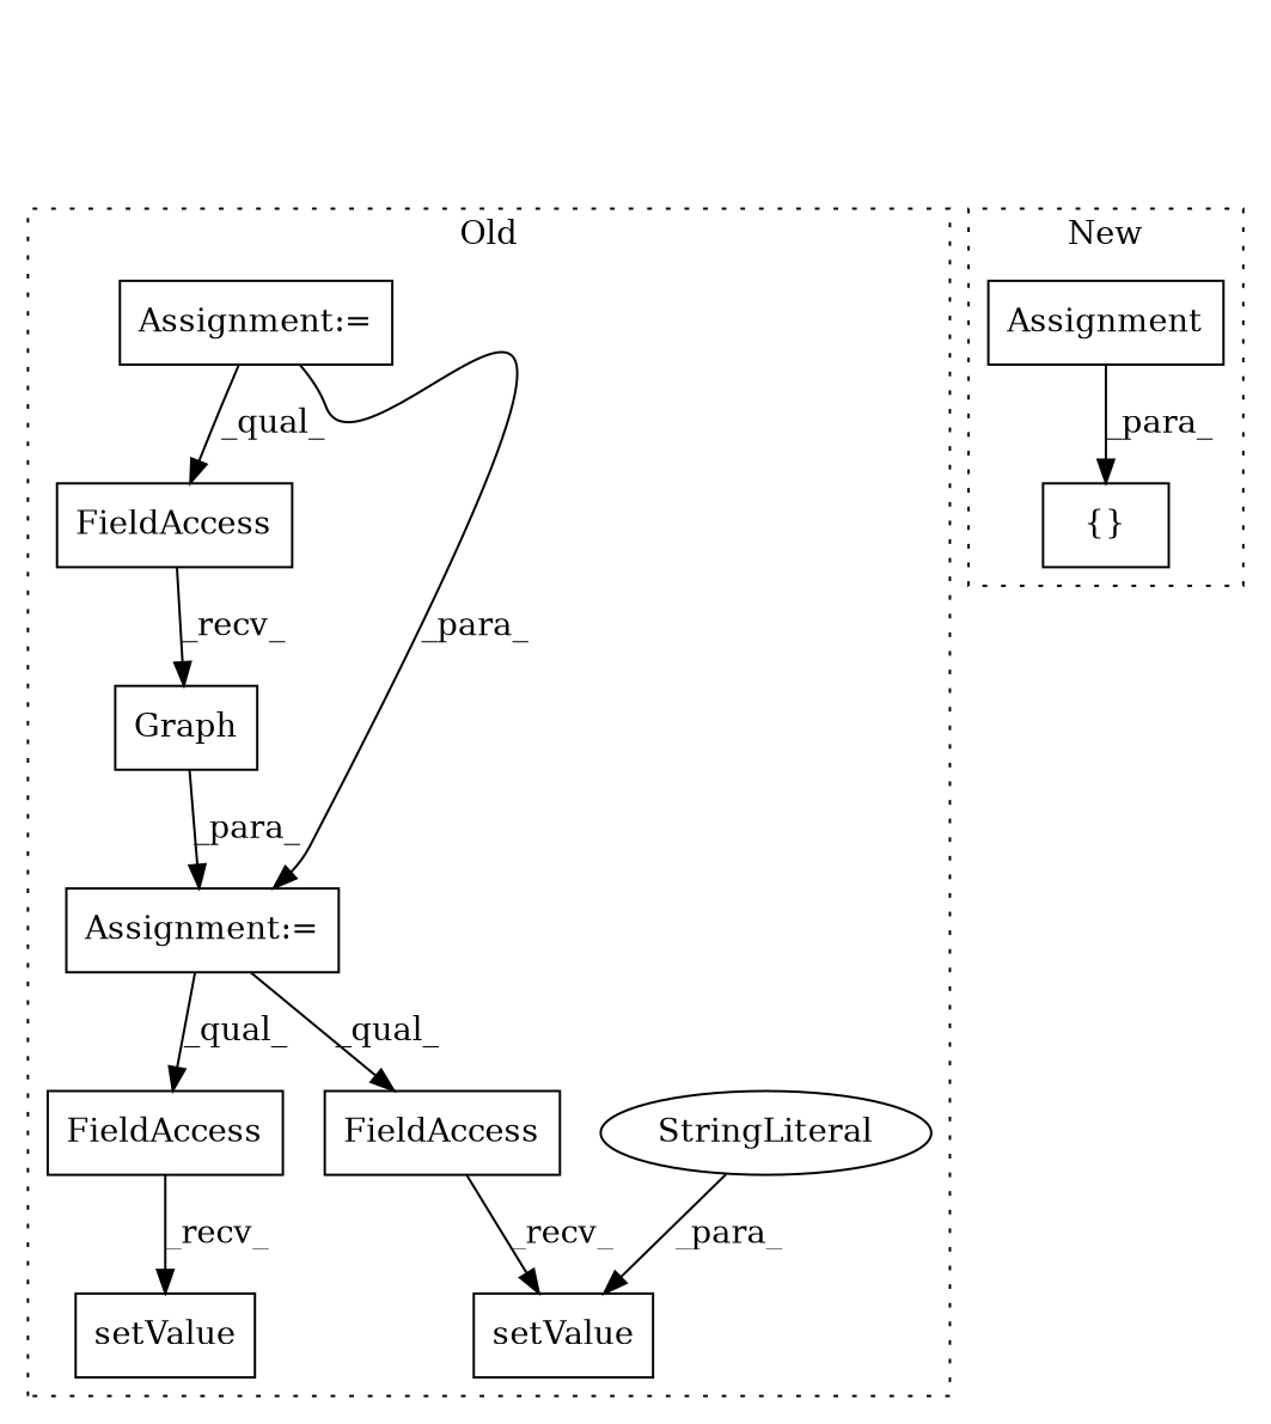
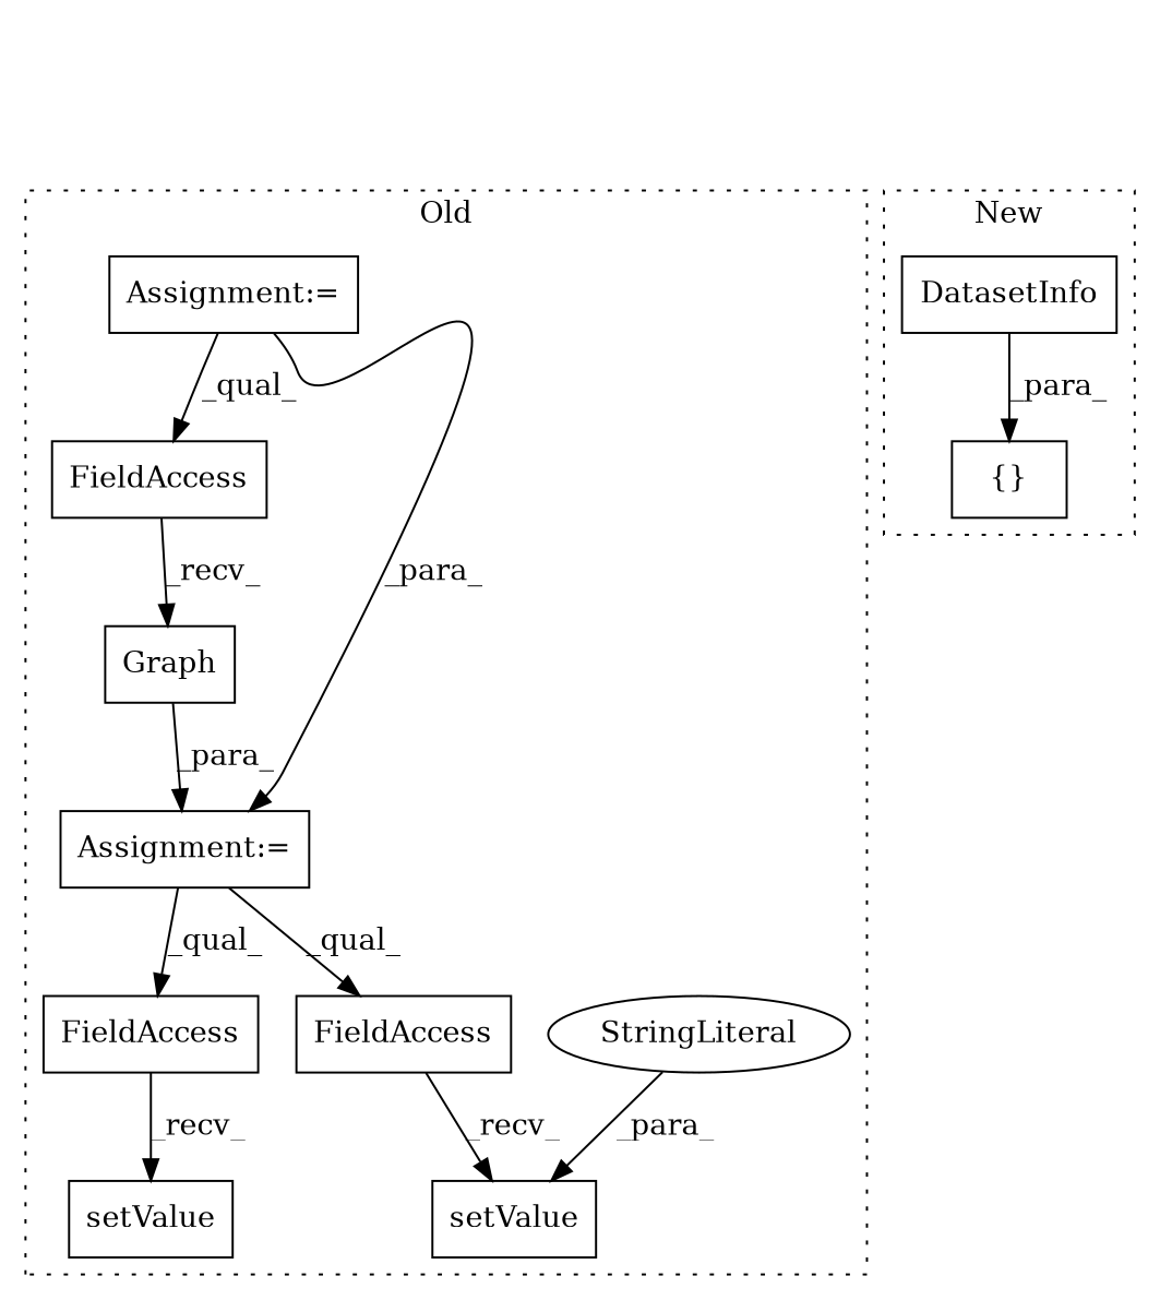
  digraph {
    node [a=32 l="9,1" shape=box]
    n1 [l=7 label="Graph" s=16776]
    n2 [a=22 l=18 label=FieldAccess s=16875]
    n3 [a=22 l=14 label=FieldAccess s=16761]
    n4 [a=22 l=23 label=FieldAccess s=17020]
    n5 [label=setValue s="17044,17079"]
    n6 [a=7 l=1 label="Assignment:=" s=16760]
    n7 [a=45 l=26 label=StringLiteral s=17053 shape=ellipse]
    n8 [label=setValue s="16894,16921"]
    n9 [a=7 l=8 label="Assignment:=" s=16366]
    n10 [a=4 l="1,1" label="{}" s="16913,16918"]
-   n11 [l="12,1" label=Assignment s="16769,16872"]
+   n11 [l="12,1" label=DatasetInfo s="16769,16872"]
    subgraph cluster_1 {
      label=Old
      style=dotted
      n1
      n2
      n3
      n4
      n5
      n6
      n7
      n8
      n9
    }
    subgraph cluster_2 {
      label=New
      style=dotted
      n10
      n11
    }
    n1 -> n6 [label=_para_]
    n2 -> n8 [label=_recv_]
    n3 -> n1 [label=_recv_]
    n4 -> n5 [label=_recv_]
    n6 -> n2 [label=_qual_]
    n6 -> n4 [label=_qual_]
    n7 -> n5 [label=_para_]
    n9 -> n3 [label=_qual_]
    n9 -> n6 [label=_para_]
    n11 -> n10 [label=_para_]
  }
